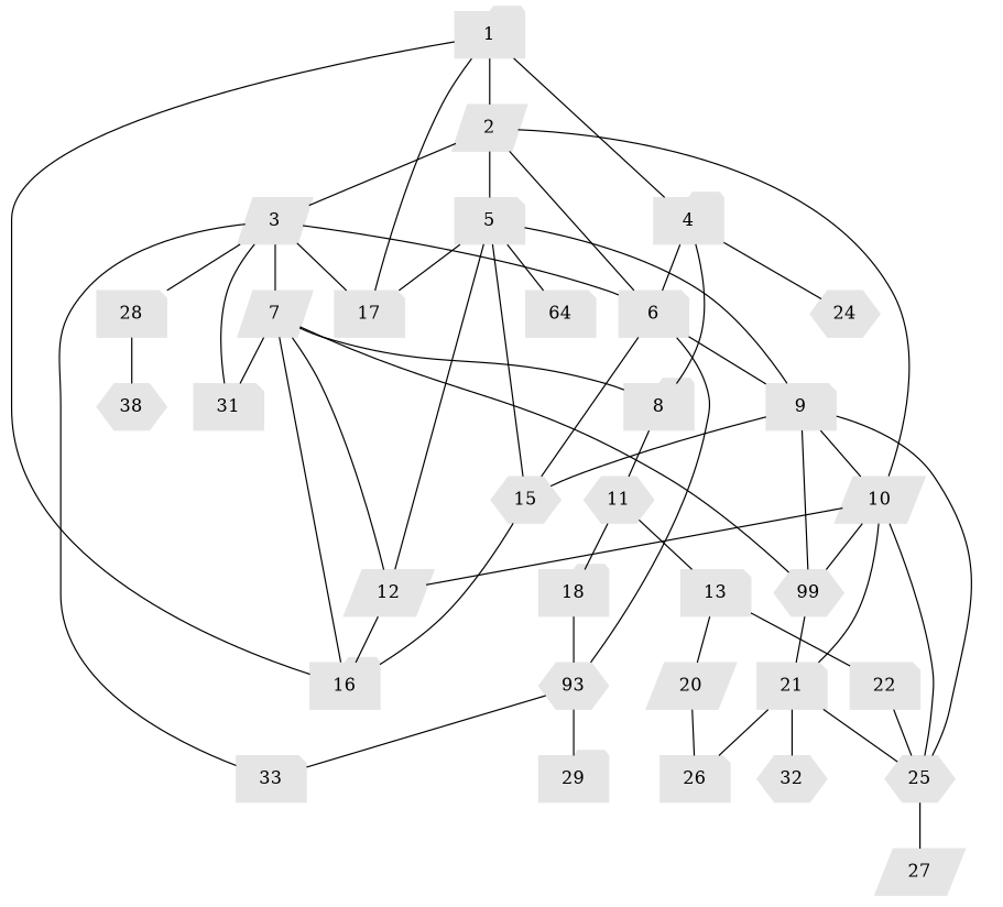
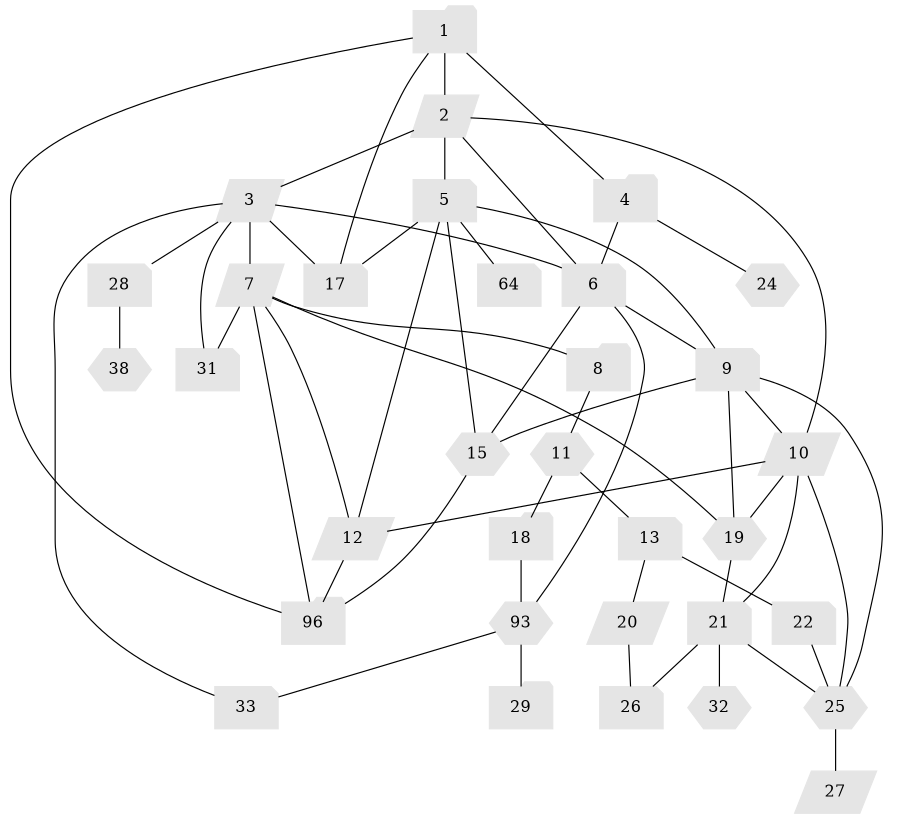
  graph {
    node [color=gray90 shape=note style=filled]
    edge [weight=1.0]
    1 [shape=folder]
    2 [shape=parallelogram]
    4 [shape=folder]
-   16 [shape=folder]
+   16 [shape=folder label=96]
    17
    3 [shape=parallelogram]
    5
    6
    10 [shape=parallelogram]
    8 [shape=folder]
    24 [shape=hexagon]
    7 [shape=parallelogram]
    28
    31
    33
    9
    12 [shape=parallelogram]
    n18 [label=64]
    15 [shape=hexagon]
    n20 [label=93 shape=hexagon]
-   19 [shape=hexagon label=99]
+   19 [shape=hexagon]
    25 [shape=hexagon]
    21
    n24 [label=38 shape=hexagon]
    11 [shape=hexagon]
    29 [shape=folder]
    13
    18 [shape=folder]
    27 [shape=parallelogram]
    26
    32 [shape=hexagon]
    20 [shape=parallelogram]
    22
    1 -- 2 [weight=2.0]
    1 -- 4
    1 -- 16
    1 -- 17
    2 -- 3
    2 -- 5
    2 -- 6
    2 -- 10
    4 -- 6
-   4 -- 8
    4 -- 24
    3 -- 17
    3 -- 6 [weight=2.0]
    3 -- 7
    3 -- 28 [weight=2.0]
    3 -- 31
    3 -- 33
    5 -- 17
    5 -- 9
    5 -- 12
    5 -- n18
    5 -- 15
    6 -- 9 [weight=2.0]
    6 -- 15 [weight=2.0]
    6 -- n20
    10 -- 12
    10 -- 19
    10 -- 25
    10 -- 21
    8 -- 11 [weight=2.0]
    7 -- 16
    7 -- 8
    7 -- 31
    7 -- 12
    7 -- 19
    28 -- n24
    9 -- 10
    9 -- 15
    9 -- 19
    9 -- 25
    12 -- 16
    15 -- 16
    n20 -- 33
    n20 -- 29
    19 -- 21
    25 -- 27
    21 -- 25
    21 -- 26
    21 -- 32
    11 -- 13
    11 -- 18
    13 -- 20
    13 -- 22
    18 -- n20
    20 -- 26
    22 -- 25
  }
